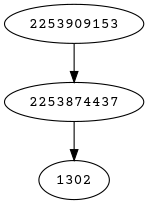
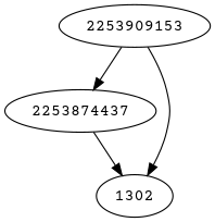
  strict digraph {
    fontname="Courier Prime"
    node [fontname="Courier Prime"]
    edge [fontname="Courier Prime"]
    2253909153
    2253874437
    n3 [label=1302]
    2253909153 -> 2253874437
+   2253909153 -> n3
    2253874437 -> n3
  }
